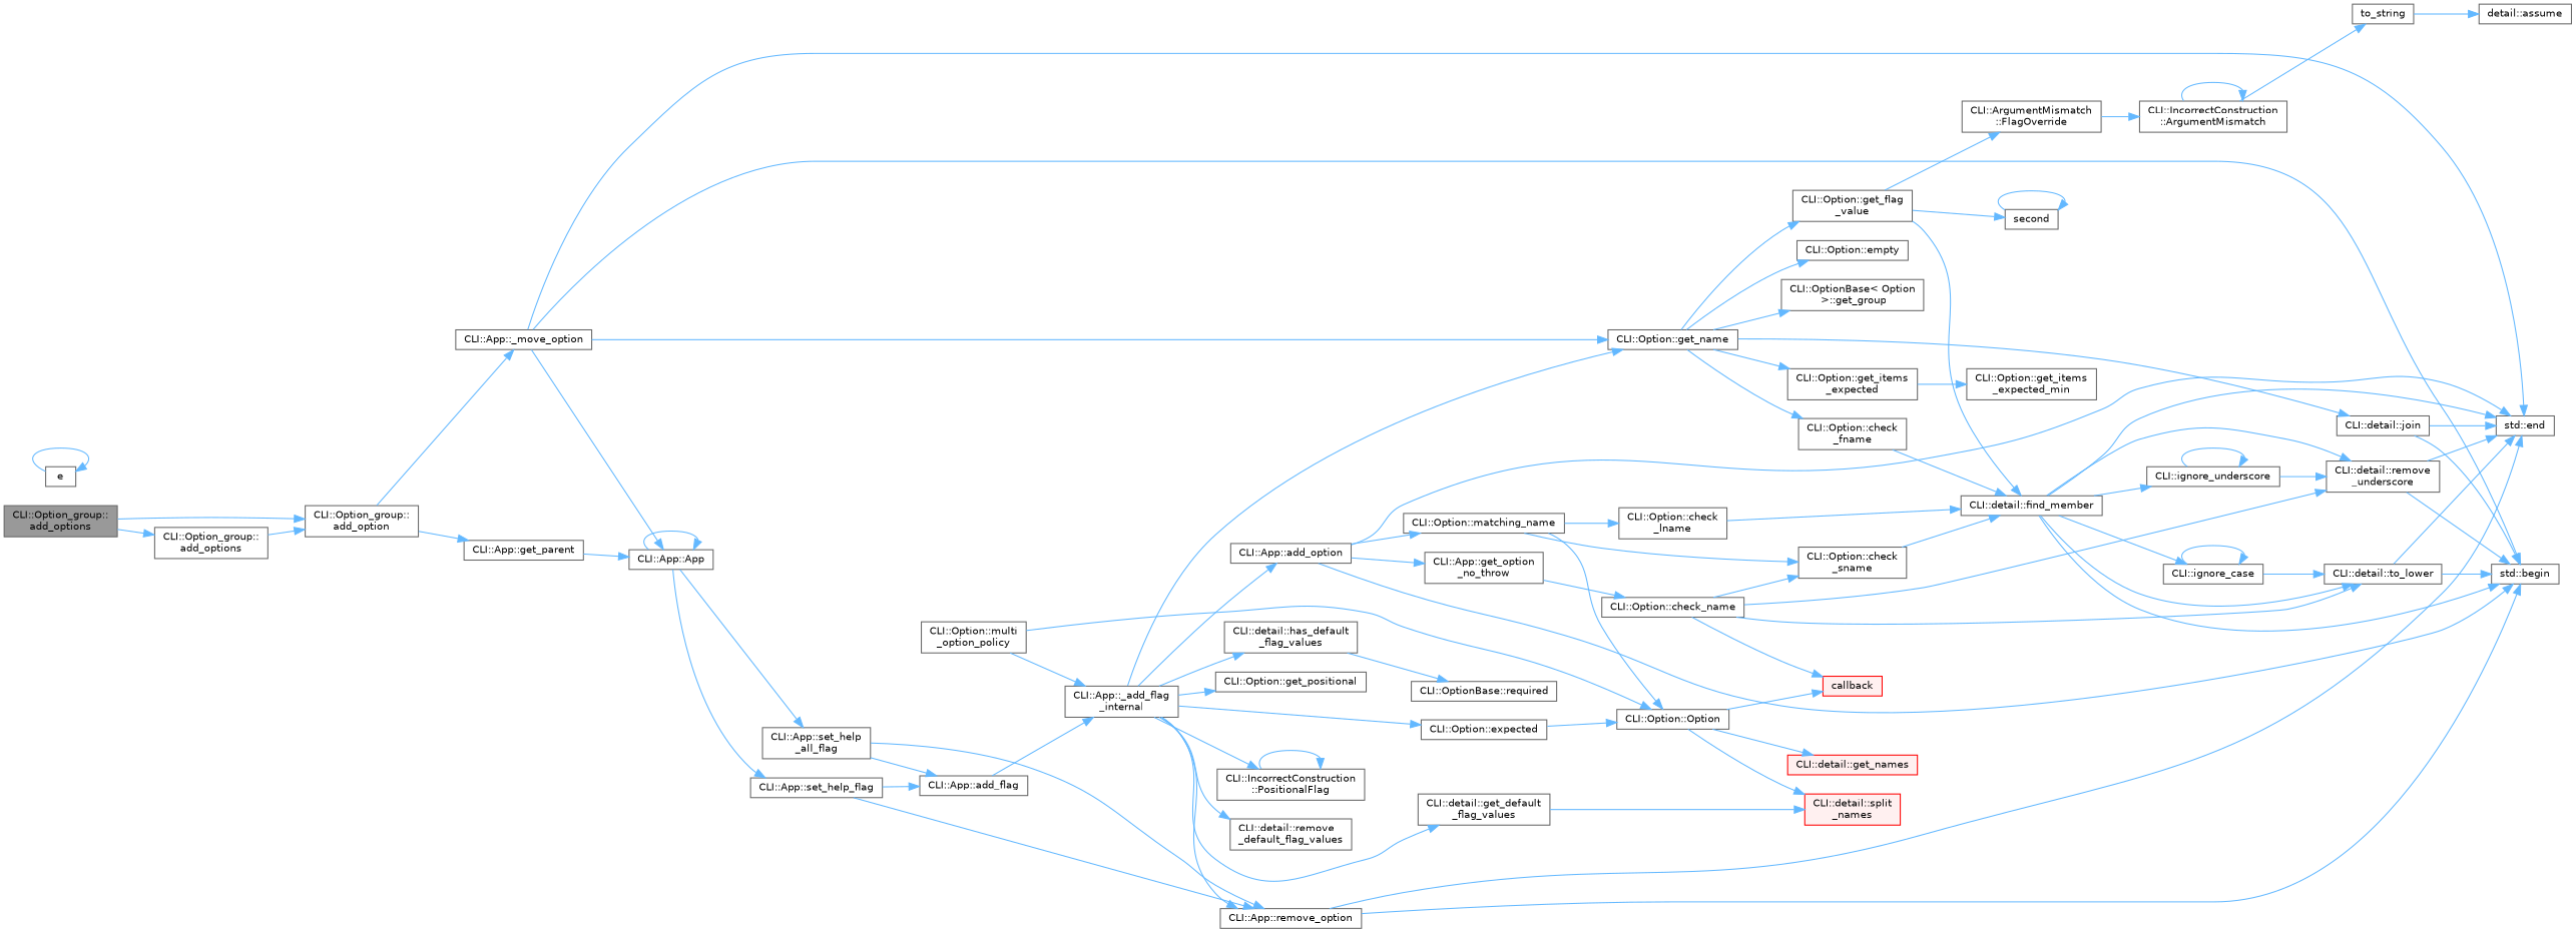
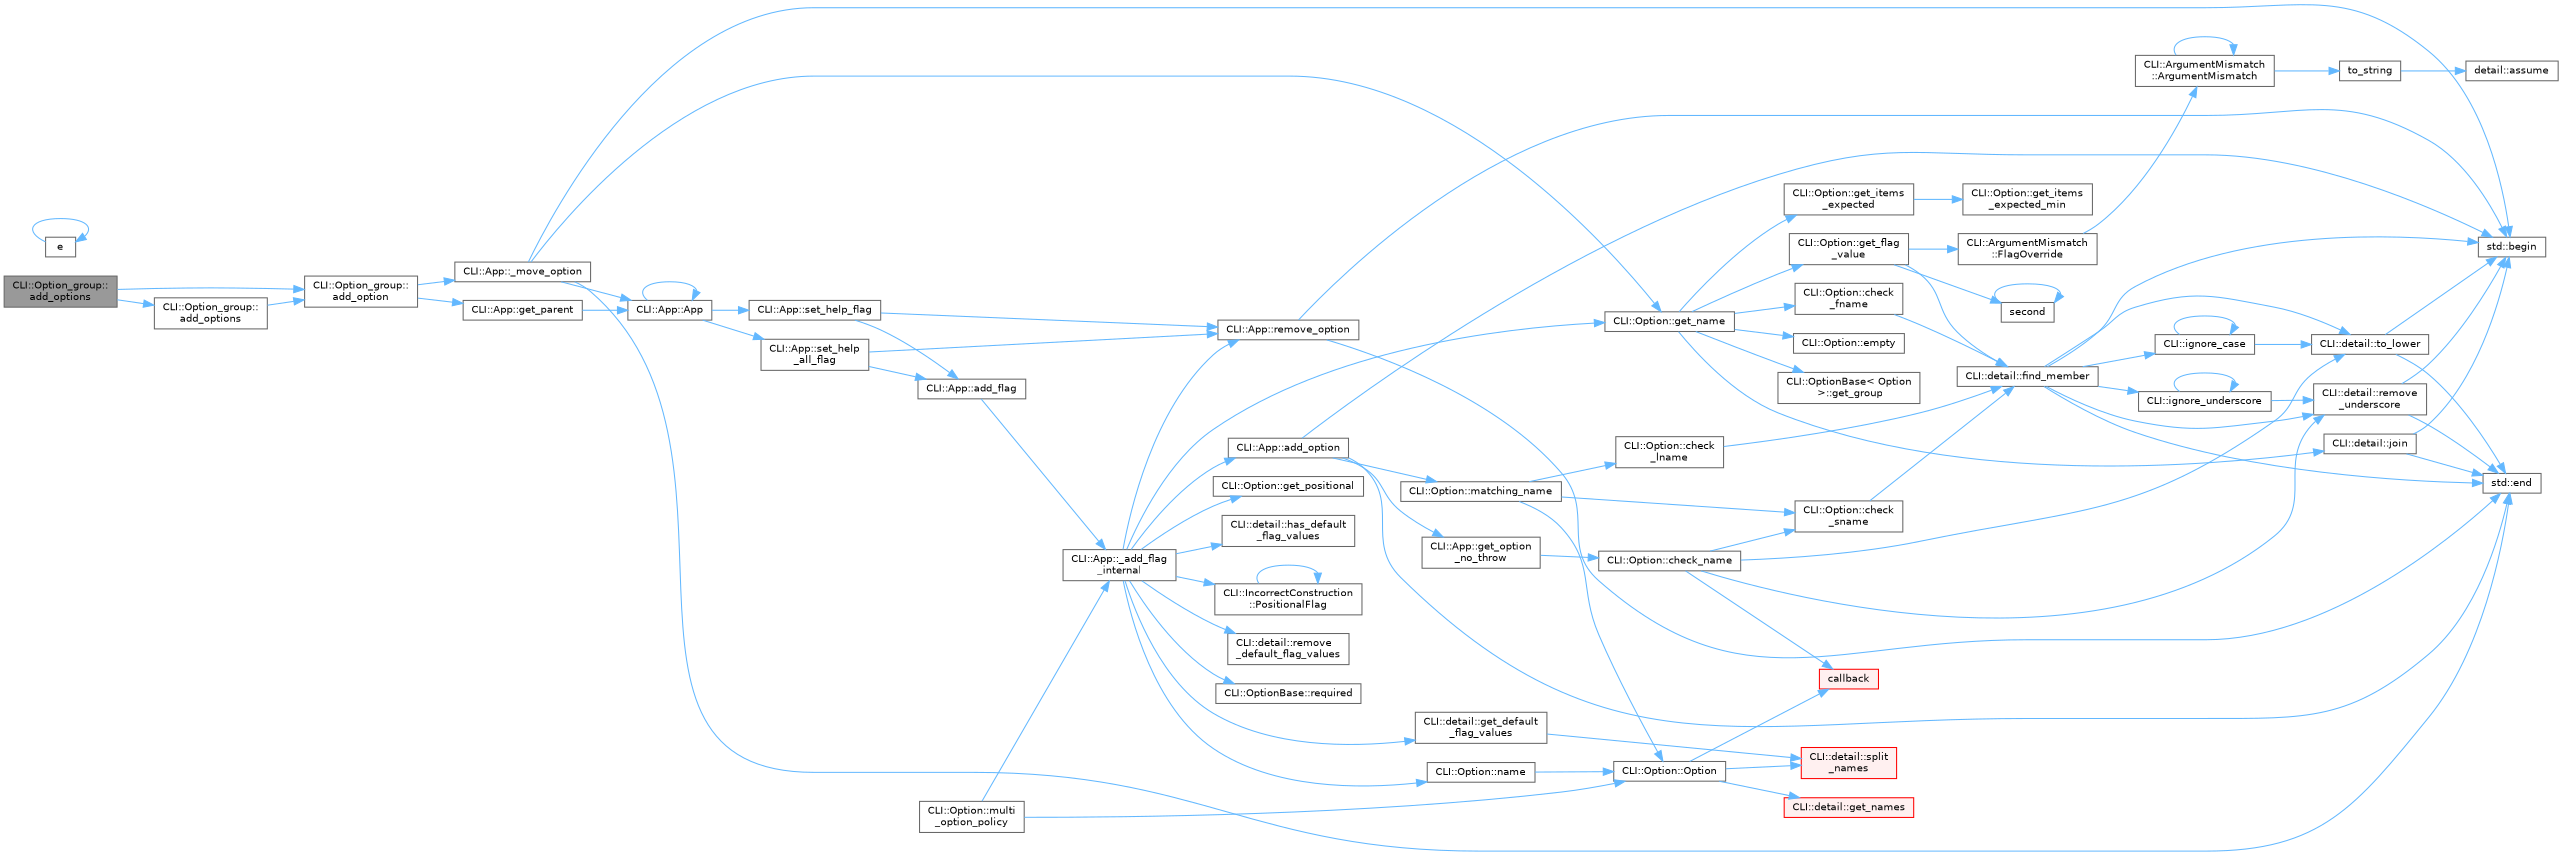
  digraph {
    rankdir=LR
    node [color=grey40 fillcolor=white fontname=Helvetica fontsize=10 shape=box style=filled]
    edge [color=steelblue1 fontname=Helvetica fontsize=10 labelfontname=Helvetica labelfontsize=10 style=solid]
    n1 [color=gray40 fillcolor=grey60 fontcolor=black height=0.2 label="CLI::Option_group::\ladd_options" width=0.4]
    n2 [height=0.2 label="CLI::Option_group::\ladd_option" width=0.4]
    n3 [height=0.2 label="CLI::Option_group::\ladd_options" width=0.4]
    n4 [height=0.2 label="CLI::App::_move_option" width=0.4]
    n5 [height=0.2 label="CLI::App::get_parent" width=0.4]
    n6 [height=0.2 label="CLI::App::App" width=0.4]
    n7 [height=0.2 label="std::begin" width=0.4]
    n8 [height=0.2 label="std::end" width=0.4]
    n9 [height=0.2 label="CLI::Option::get_name" width=0.4]
    n10 [height=0.2 label="CLI::App::set_help\l_all_flag" width=0.4]
    n11 [height=0.2 label="CLI::App::set_help_flag" width=0.4]
    n12 [height=0.2 label="CLI::Option::check\l_fname" width=0.4]
    n13 [height=0.2 label="CLI::Option::empty" width=0.4]
    n14 [height=0.2 label="CLI::Option::get_flag\l_value" width=0.4]
    n15 [height=0.2 label="CLI::OptionBase\< Option\l \>::get_group" width=0.4]
    n16 [height=0.2 label="CLI::Option::get_items\l_expected" width=0.4]
    n17 [height=0.2 label="CLI::detail::join" width=0.4]
    n18 [height=0.2 label="CLI::App::add_flag" width=0.4]
    n19 [height=0.2 label="CLI::App::remove_option" width=0.4]
    n20 [height=0.2 label="CLI::App::_add_flag\l_internal" width=0.4]
    n21 [height=0.2 label="CLI::App::add_option" width=0.4]
-   n22 [height=0.2 label="CLI::Option::expected" width=0.4]
+   n22 [height=0.2 label="CLI::Option::name" width=0.4]
    n23 [height=0.2 label="CLI::detail::get_default\l_flag_values" width=0.4]
    n24 [height=0.2 label="CLI::Option::get_positional" width=0.4]
    n25 [height=0.2 label="CLI::detail::has_default\l_flag_values" width=0.4]
    n26 [height=0.2 label="CLI::IncorrectConstruction\l::PositionalFlag" width=0.4]
    n27 [height=0.2 label="CLI::detail::remove\l_default_flag_values" width=0.4]
    n28 [height=0.2 label="CLI::OptionBase::required" width=0.4]
    n29 [height=0.2 label="CLI::App::get_option\l_no_throw" width=0.4]
    n30 [height=0.2 label="CLI::Option::matching_name" width=0.4]
    n31 [height=0.2 label="CLI::Option::Option" width=0.4]
    n32 [color=red fillcolor="#FFF0F0" height=0.2 label="CLI::detail::split\l_names" width=0.4]
    n33 [height=0.2 label="CLI::Option::multi\l_option_policy" width=0.4]
    n34 [height=0.2 label="CLI::Option::check_name" width=0.4]
    n35 [height=0.2 label="CLI::Option::check\l_lname" width=0.4]
    n36 [height=0.2 label="CLI::Option::check\l_sname" width=0.4]
    n37 [height=0.2 label="CLI::detail::to_lower" width=0.4]
    n38 [height=0.2 label="CLI::detail::remove\l_underscore" width=0.4]
    n39 [color=red fillcolor="#FFF0F0" height=0.2 label=callback width=0.4]
    n40 [height=0.2 label="CLI::detail::find_member" width=0.4]
    n41 [height=0.2 label="CLI::ignore_case" width=0.4]
    n42 [height=0.2 label="CLI::ignore_underscore" width=0.4]
    n43 [color=red fillcolor="#FFF0F0" height=0.2 label="CLI::detail::get_names" width=0.4]
    n44 [height=0.2 label="CLI::ArgumentMismatch\l::FlagOverride" width=0.4]
    n45 [height=0.2 label=second width=0.4]
    n46 [height=0.2 label="CLI::Option::get_items\l_expected_min" width=0.4]
-   n47 [height=0.2 label="CLI::IncorrectConstruction\l::ArgumentMismatch" width=0.4]
+   n47 [height=0.2 label="CLI::ArgumentMismatch\l::ArgumentMismatch" width=0.4]
    n48 [height=0.2 label=to_string width=0.4]
    n49 [height=0.2 label="detail::assume" width=0.4]
    n50 [height=0.2 label=e width=0.4]
    n1 -> n2
    n1 -> n3
    n2 -> n4
    n2 -> n5
    n3 -> n2
    n4 -> n6
    n4 -> n7
    n4 -> n8
    n4 -> n9
    n5 -> n6
    n6 -> n6
    n6 -> n10
    n6 -> n11
    n9 -> n12
    n9 -> n13
    n9 -> n14
    n9 -> n15
    n9 -> n16
    n9 -> n17
    n10 -> n18
    n10 -> n19
    n11 -> n18
    n11 -> n19
    n12 -> n40
    n14 -> n40
    n14 -> n44
    n14 -> n45
    n16 -> n46
    n17 -> n7
    n17 -> n8
    n18 -> n20
    n19 -> n7
    n19 -> n8
    n20 -> n9
    n20 -> n19
    n20 -> n21
    n20 -> n22
    n20 -> n23
    n20 -> n24
    n20 -> n25
    n20 -> n26
    n20 -> n27
-   n25 -> n28
+   n20 -> n28
    n21 -> n7
    n21 -> n8
    n21 -> n29
    n21 -> n30
    n22 -> n31
    n23 -> n32
    n26 -> n26
    n29 -> n34
    n30 -> n31
    n30 -> n35
    n30 -> n36
    n31 -> n32
    n31 -> n39
    n31 -> n43
    n33 -> n20
    n33 -> n31
    n34 -> n36
    n34 -> n37
    n34 -> n38
    n34 -> n39
    n35 -> n40
    n36 -> n40
    n37 -> n7
    n37 -> n8
    n38 -> n7
    n38 -> n8
    n40 -> n7
    n40 -> n8
    n40 -> n37
    n40 -> n38
    n40 -> n41
    n40 -> n42
    n41 -> n37
    n41 -> n41
    n42 -> n38
    n42 -> n42
    n44 -> n47
    n45 -> n45
    n47 -> n47
    n47 -> n48
    n48 -> n49
    n50 -> n50
  }
